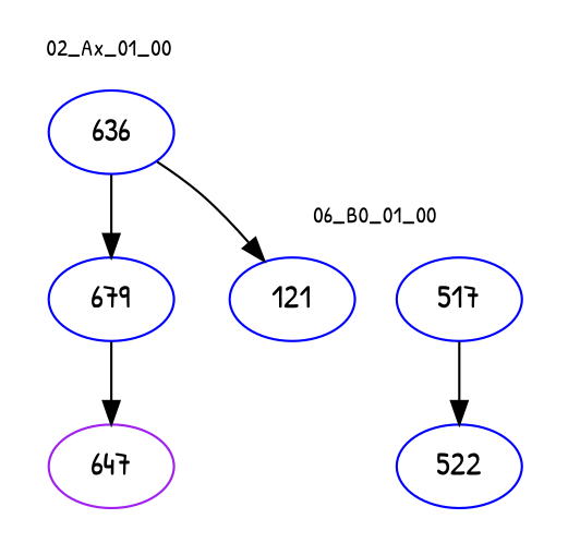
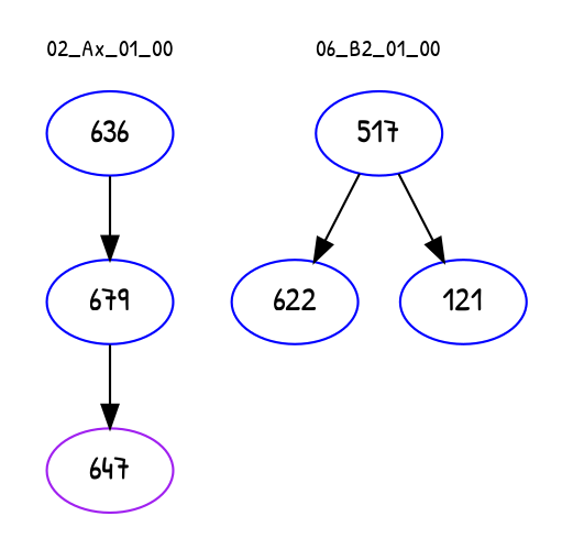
  digraph {
    fontname="Patrick Hand"
    node [color=blue fontname="Patrick Hand"]
    edge [color=black fontname="Patrick Hand"]
    n1 [label=636]
    n2 [color=purple label=647]
    n3 [label=679]
    n4 [label=517]
-   n5 [label=522]
+   n5 [label=622]
    n6 [label=121]
    subgraph cluster_1 {
      color=white
      fontsize=10
      label="02_Ax_01_00"
      n1
      n2
      n3
    }
    subgraph cluster_2 {
      color=white
      fontsize=10
-     label="06_B0_01_00"
+     label="06_B2_01_00"
      n4
      n5
      n6
    }
    n1 -> n3
    n3 -> n2
    n4 -> n5
-   n1 -> n6
+   n4 -> n6
  }
